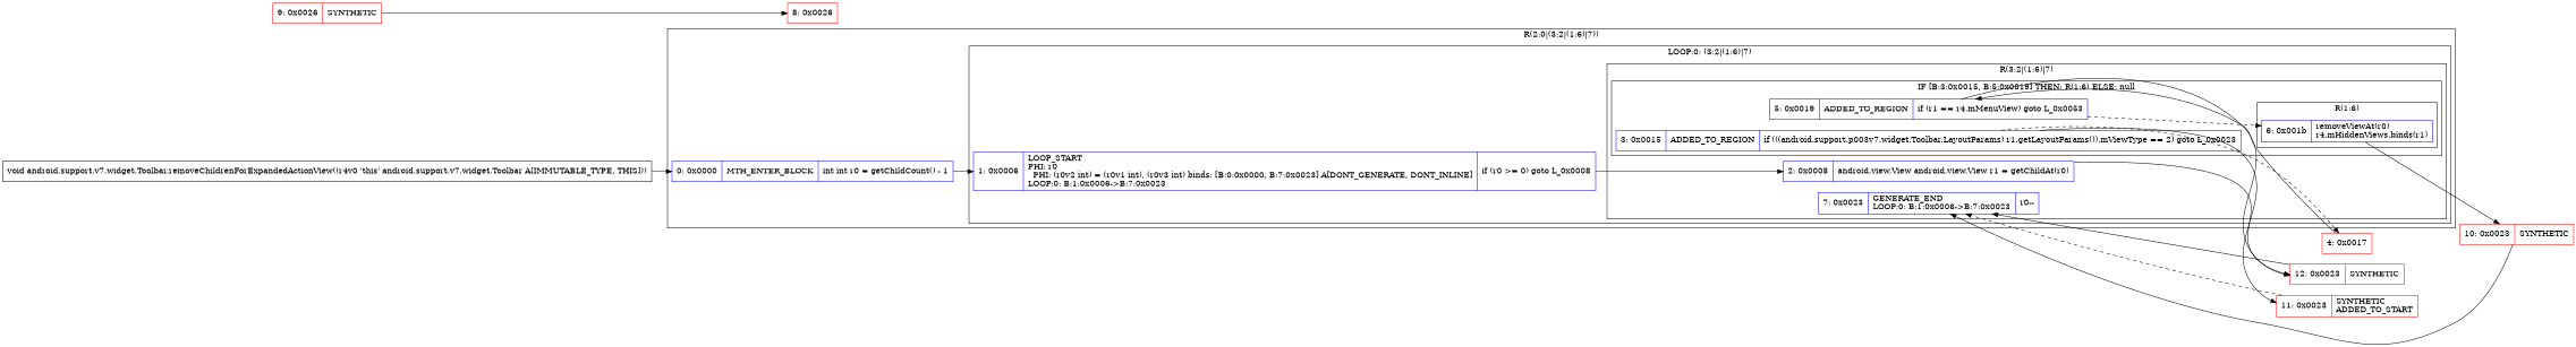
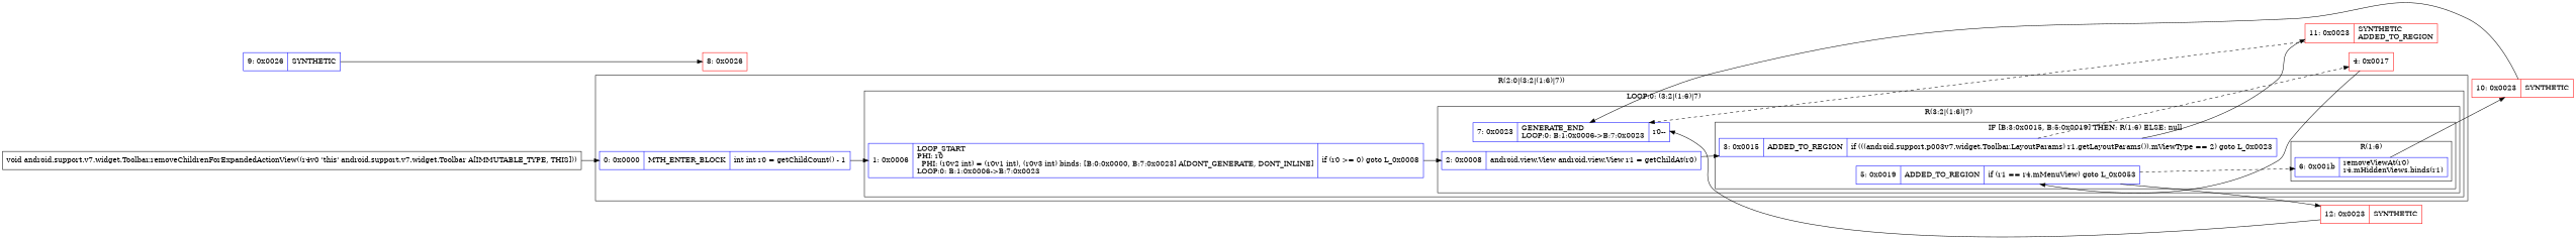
  digraph {
    rankdir=LR
    node [color=blue shape=record]
    n1 [label="{6\:\ 0x001b|removeViewAt(r0)\lr4.mHiddenViews.binds(r1)\l}"]
    n2 [label="{3\:\ 0x0015|ADDED_TO_REGION\l|if (((android.support.p003v7.widget.Toolbar.LayoutParams) r1.getLayoutParams()).mViewType == 2) goto L_0x0023\l}"]
    n3 [label="{5\:\ 0x0019|ADDED_TO_REGION\l|if (r1 == r4.mMenuView) goto L_0x0053\l}"]
    n4 [label="{2\:\ 0x0008|android.view.View android.view.View r1 = getChildAt(r0)\l}"]
    n5 [label="{7\:\ 0x0023|GENERATE_END\lLOOP:0: B:1:0x0006\-\>B:7:0x0023\l|r0\-\-\l}"]
    n6 [label="{1\:\ 0x0006|LOOP_START\lPHI: r0 \l  PHI: (r0v2 int) = (r0v1 int), (r0v3 int) binds: [B:0:0x0000, B:7:0x0023] A[DONT_GENERATE, DONT_INLINE]\lLOOP:0: B:1:0x0006\-\>B:7:0x0023\l|if (r0 \>= 0) goto L_0x0008\l}"]
    n7 [label="{0\:\ 0x0000|MTH_ENTER_BLOCK\l|int int r0 = getChildCount() \- 1\l}"]
    n8 [color=red label="{10\:\ 0x0023|SYNTHETIC\l}"]
    n9 [color=red label="{4\:\ 0x0017}"]
-   n10 [color=red label="{11\:\ 0x0023|SYNTHETIC\lADDED_TO_START\l}"]
+   n10 [color=red label="{11\:\ 0x0023|SYNTHETIC\lADDED_TO_REGION\l}"]
    n11 [color=red label="{12\:\ 0x0023|SYNTHETIC\l}"]
-   n12 [color=red label="{9\:\ 0x0026|SYNTHETIC\l}"]
+   n12 [label="{9\:\ 0x0026|SYNTHETIC\l}"]
    n13 [color=red label="{8\:\ 0x0026}"]
    n14 [label="{void android.support.v7.widget.Toolbar.removeChildrenForExpandedActionView((r4v0 'this' android.support.v7.widget.Toolbar A[IMMUTABLE_TYPE, THIS])) }" color=""]
    subgraph cluster_1 {
      label="R(2:0|(3:2|(1:6)|7))"
      n7
      subgraph cluster_2 {
        label="LOOP:0: (3:2|(1:6)|7)"
        n6
        subgraph cluster_3 {
          label="R(3:2|(1:6)|7)"
          n4
          n5
          subgraph cluster_4 {
            label="IF [B:3:0x0015, B:5:0x0019] THEN: R(1:6) ELSE: null"
            n2
            n3
            subgraph cluster_5 {
              label="R(1:6)"
              n1
            }
          }
        }
      }
    }
    n1 -> n8
    n2 -> n9 [style=dashed]
    n2 -> n10
    n3 -> n1 [style=dashed]
    n3 -> n11
-   n4 -> n11
+   n4 -> n2
    n6 -> n4
    n7 -> n6
    n8 -> n5
    n9 -> n3
    n10 -> n5 [style=dashed]
    n11 -> n5
    n12 -> n13
    n14 -> n7
  }
